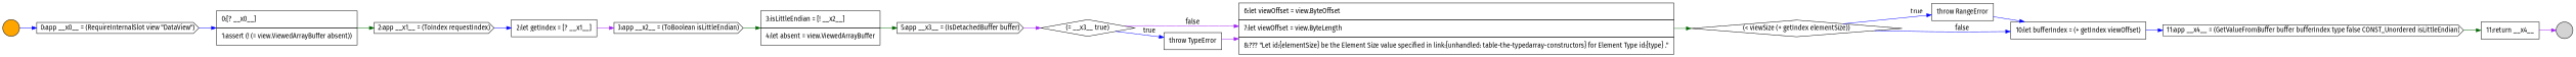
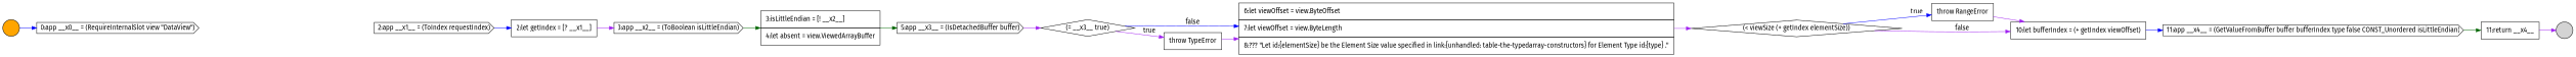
  digraph {
    fontname="Fira Sans"
    rankdir=LR
    node [color=black fillcolor=white fontname="Fira Sans" shape=none style=filled]
    edge [color=purple fontname="Fira Sans"]
    n1 [label=<<font color="black">     <table border="0" cellborder="1" cellspacing="0" cellpadding="10">       <tr><td align="left">throw RangeError</td></tr>     </table>   </font>> margin=0]
    n2 [label=<<font color="black">     <table border="0" cellborder="1" cellspacing="0" cellpadding="10">       <tr><td align="left">10:let bufferIndex = (+ getIndex viewOffset)</td></tr>     </table>   </font>> margin=0]
    n3 [label=<<font color="black">11:app __x4__ = (GetValueFromBuffer buffer bufferIndex type false CONST_Unordered isLittleEndian)</font>> shape=cds]
    n4 [label=<<font color="black">     <table border="0" cellborder="1" cellspacing="0" cellpadding="10">       <tr><td align="left">11:return __x4__</td></tr>     </table>   </font>> margin=0]
    n5 [fillcolor=lightgrey label=" " shape=circle]
    n6 [label=<<font color="black">2:app __x1__ = (ToIndex requestIndex)</font>> shape=cds]
    n7 [label=<<font color="black">     <table border="0" cellborder="1" cellspacing="0" cellpadding="10">       <tr><td align="left">2:let getIndex = [? __x1__]</td></tr>     </table>   </font>> margin=0]
    n8 [label=<<font color="black">3:app __x2__ = (ToBoolean isLittleEndian)</font>> shape=cds]
    n9 [label=<<font color="black">5:app __x3__ = (IsDetachedBuffer buffer)</font>> shape=cds]
    n10 [label=<<font color="black">(= __x3__ true)</font>> shape=diamond]
    n11 [label=<<font color="black">     <table border="0" cellborder="1" cellspacing="0" cellpadding="10">       <tr><td align="left">6:let viewOffset = view.ByteOffset</td></tr>       <tr><td align="left">7:let viewOffset = view.ByteLength</td></tr>       <tr><td align="left">8:??? &quot;Let id:{elementSize} be the Element Size value specified in link:{unhandled: table-the-typedarray-constructors} for Element Type id:{type} .&quot;</td></tr>     </table>   </font>> margin=0]
    n12 [label=<<font color="black">     <table border="0" cellborder="1" cellspacing="0" cellpadding="10">       <tr><td align="left">throw TypeError</td></tr>     </table>   </font>> margin=0]
    n13 [label=<<font color="black">(&lt; viewSize (+ getIndex elementSize))</font>> shape=diamond]
    n14 [label=<<font color="black">     <table border="0" cellborder="1" cellspacing="0" cellpadding="10">       <tr><td align="left">3:isLittleEndian = [! __x2__]</td></tr>       <tr><td align="left">4:let absent = view.ViewedArrayBuffer</td></tr>     </table>   </font>> margin=0]
    n15 [fillcolor=orange label=" " shape=circle]
    n16 [label=<<font color="black">0:app __x0__ = (RequireInternalSlot view &quot;DataView&quot;)</font>> shape=cds]
-   n17 [label=<<font color="black">     <table border="0" cellborder="1" cellspacing="0" cellpadding="10">       <tr><td align="left">0:[? __x0__]</td></tr>       <tr><td align="left">1:assert (! (= view.ViewedArrayBuffer absent))</td></tr>     </table>   </font>> margin=0]
-   n1 -> n2 [color=blue]
+   n1 -> n2
    n2 -> n3 [color=blue]
    n3 -> n4 [color=darkgreen]
    n4 -> n5
    n6 -> n7 [color=blue]
    n7 -> n8
    n8 -> n14 [color=darkgreen]
    n9 -> n10
-   n10 -> n11 [label=<<font color="black">false</font>>]
-   n10 -> n12 [color=blue label=<<font color="black">true</font>>]
-   n11 -> n13 [color=darkgreen]
+   n10 -> n11 [color=blue label=<<font color="black">false</font>>]
+   n10 -> n12 [label=<<font color="black">true</font>>]
+   n11 -> n13
    n12 -> n11
    n13 -> n1 [color=blue label=<<font color="black">true</font>>]
-   n13 -> n2 [color=blue label=<<font color="black">false</font>>]
+   n13 -> n2 [label=<<font color="black">false</font>>]
    n14 -> n9 [color=darkgreen]
    n15 -> n16 [color=blue]
-   n16 -> n17 [color=blue]
-   n17 -> n6 [color=darkgreen]
  }
